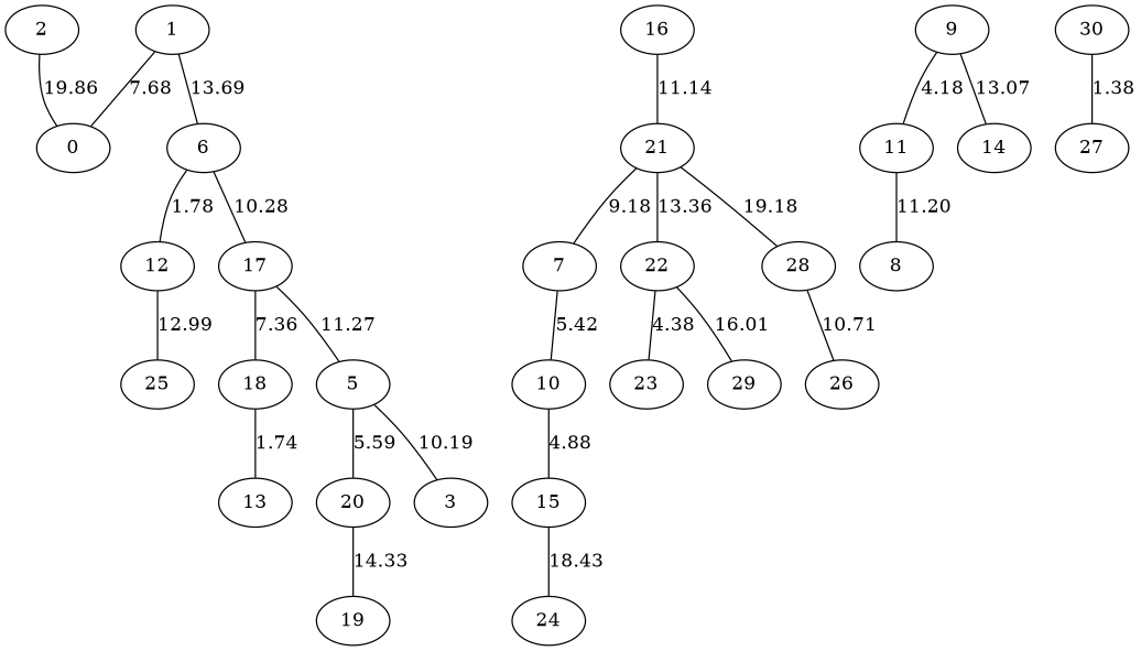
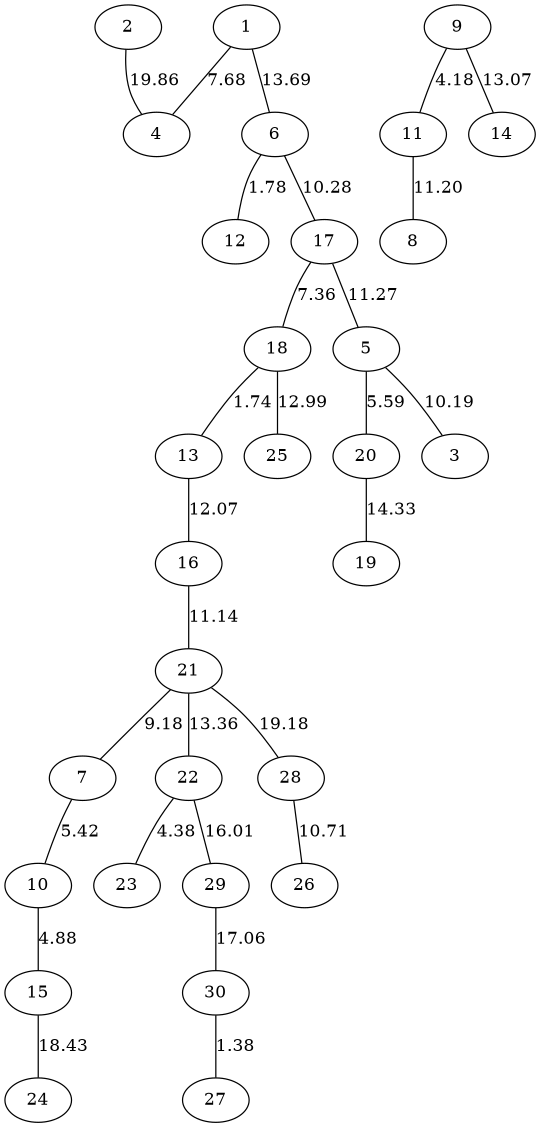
  graph {
    2
-   4 [label=0]
+   4
    1
    6
    12
    17
    18
    5
    13
    25
    20
    3
    16
    21
    19
    9
    11
    14
    8
    7
    22
    28
    10
    23
    29
    26
    15
    24
    30
    27
    2 -- 4 [label=19.86]
    1 -- 4 [label=7.68]
    1 -- 6 [label=13.69]
    6 -- 12 [label=1.78]
    6 -- 17 [label=10.28]
    17 -- 18 [label=7.36]
    17 -- 5 [label=11.27]
    18 -- 13 [label=1.74]
-   12 -- 25 [label=12.99]
+   18 -- 25 [label=12.99]
    5 -- 20 [label=5.59]
    5 -- 3 [label=10.19]
+   13 -- 16 [label=12.07]
    20 -- 19 [label=14.33]
    16 -- 21 [label=11.14]
    21 -- 7 [label=9.18]
    21 -- 22 [label=13.36]
    21 -- 28 [label=19.18]
    9 -- 11 [label=4.18]
    9 -- 14 [label=13.07]
    11 -- 8 [label=11.20]
    7 -- 10 [label=5.42]
    22 -- 23 [label=4.38]
    22 -- 29 [label=16.01]
    28 -- 26 [label=10.71]
    10 -- 15 [label=4.88]
+   29 -- 30 [label=17.06]
    15 -- 24 [label=18.43]
    30 -- 27 [label=1.38]
  }
